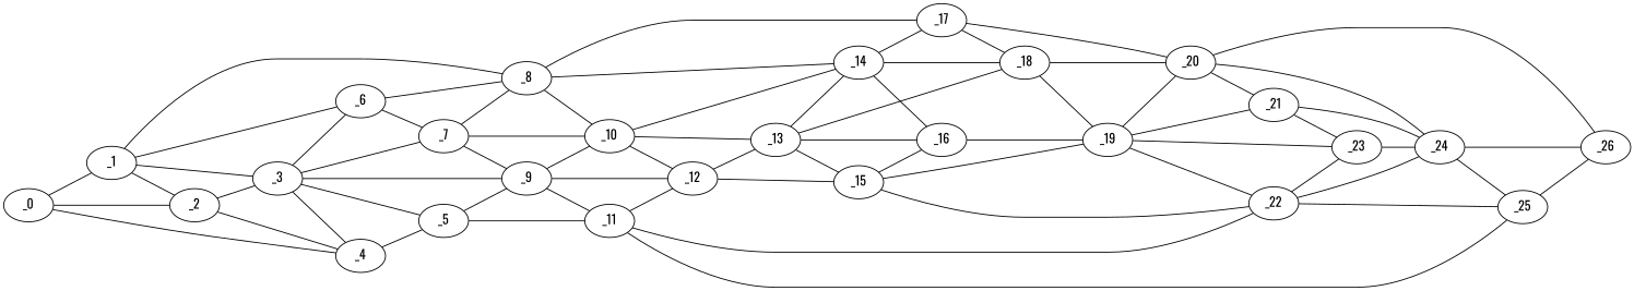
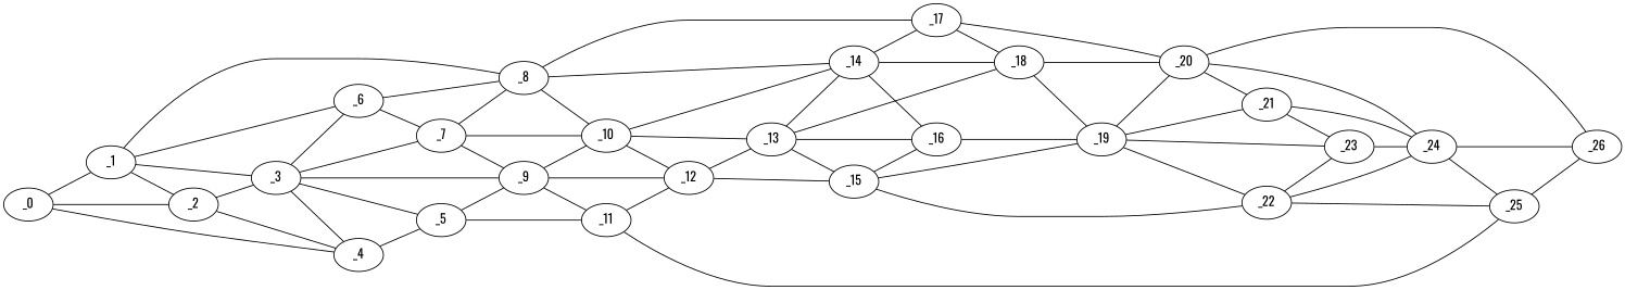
  graph {
    fontname=Oswald
    rankdir=LR
    node [fontname=Oswald x=39 y=82]
    edge [fontname=Oswald valence=2]
    _0 [x=5 y=65]
    _1 [x=10 y=56]
    _2 [x=30 y=62]
    _4
    _3 [y=59]
    _6 [x=49 y=49]
    _8 [x=57 y=45]
    _5 [x=48]
    _7 [x=53 y=53]
    _9 [x=58 y=73]
    _10 [x=59 y=53]
    _14 [x=70 y=44]
    _17 [x=82 y=43]
    _11 [x=60]
    _12 [x=66 y=68]
    _13 [x=67 y=57]
    _16 [x=74 y=55]
    _18 [x=83 y=49]
    _20 [x=90 y=43]
    _22 [x=102 y=72]
    _25 [x=124 y=67]
    _15 [x=72 y=68]
    _19 [x=88 y=55]
    _23 [x=103 y=65]
    _24 [x=115 y=60]
    _26 [x=125 y=60]
    _21 [x=99 y=56]
    _0 -- _1 [valence=1]
    _0 -- _2
    _0 -- _4 [valence=1]
    _1 -- _2
    _1 -- _3 [valence=1]
    _1 -- _6
    _1 -- _8 [valence=1]
    _2 -- _4
    _2 -- _3
    _4 -- _5 [valence=1]
    _3 -- _4 [valence=1]
    _3 -- _6 [valence=1]
    _3 -- _5
    _3 -- _7
    _3 -- _9
    _6 -- _8 [valence=1]
    _6 -- _7
    _8 -- _10
    _8 -- _14 [valence=1]
    _8 -- _17 [valence=1]
    _5 -- _9 [valence=1]
    _5 -- _11 [valence=1]
    _7 -- _8
    _7 -- _9
    _7 -- _10 [valence=1]
    _9 -- _10
    _9 -- _11 [valence=1]
    _9 -- _12
    _10 -- _14
    _10 -- _12
    _10 -- _13 [valence=1]
    _14 -- _17
    _14 -- _16
    _14 -- _18 [valence=1]
    _17 -- _18
    _17 -- _20 [valence=1]
    _11 -- _12 [valence=1]
-   _11 -- _22
    _11 -- _25 [valence=1]
    _12 -- _13
    _12 -- _15
    _13 -- _14
    _13 -- _16 [valence=1]
    _13 -- _18
    _13 -- _15 [valence=1]
    _16 -- _19
    _18 -- _20 [valence=1]
    _18 -- _19 [valence=1]
    _20 -- _24 [valence=1]
    _20 -- _26 [valence=1]
    _20 -- _21
    _22 -- _25
    _22 -- _23
    _22 -- _24
    _25 -- _26 [valence=1]
    _15 -- _16
    _15 -- _22
    _15 -- _19 [valence=1]
    _19 -- _20 [valence=1]
    _19 -- _22
    _19 -- _23
    _19 -- _21
    _23 -- _24
    _24 -- _25 [valence=1]
    _24 -- _26
    _21 -- _23
    _21 -- _24
  }
